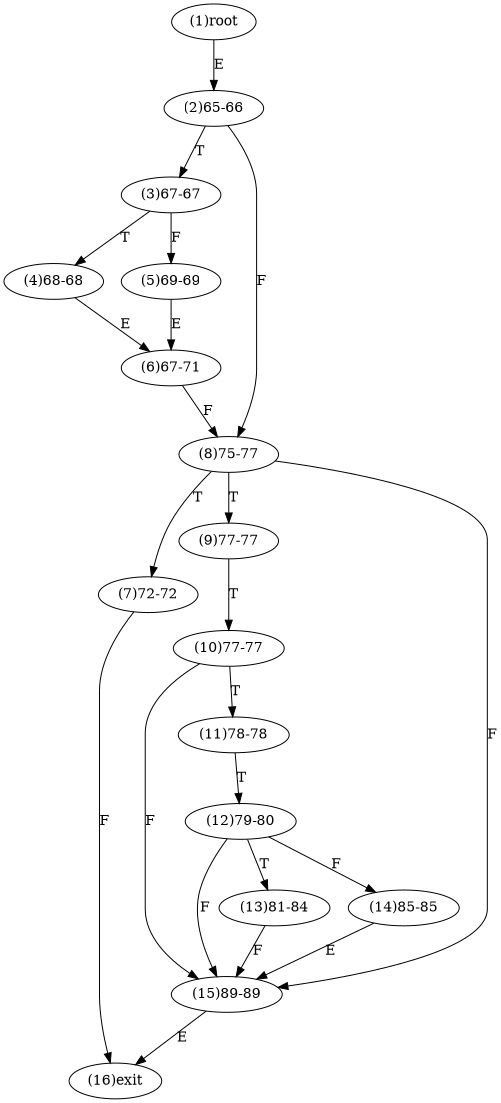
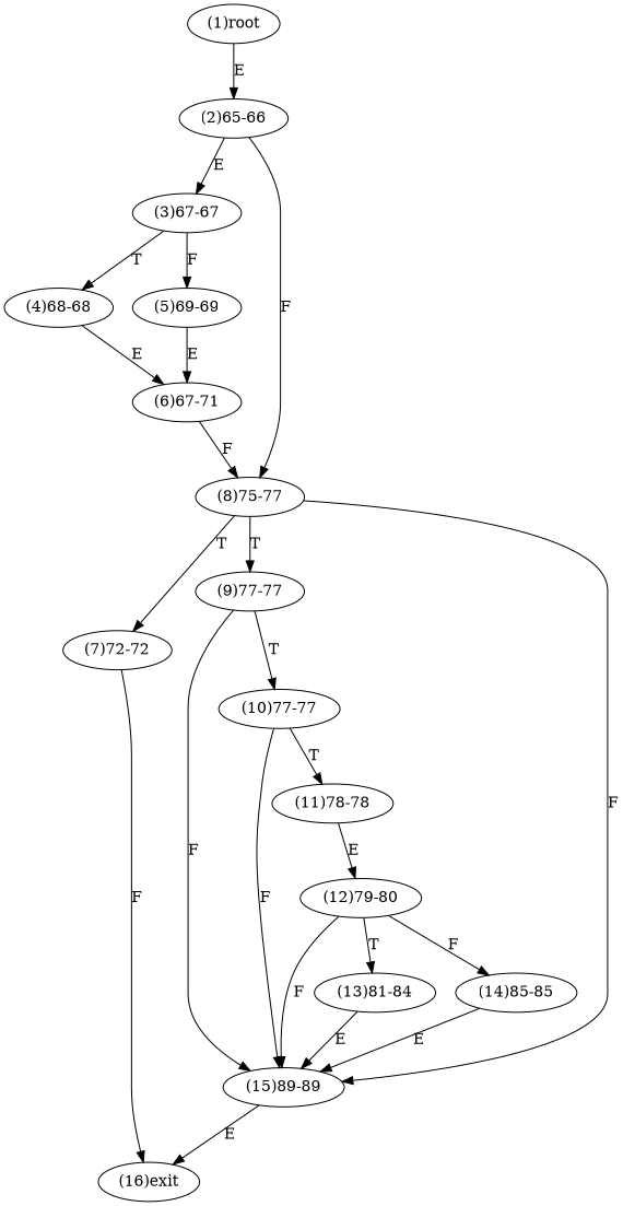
  digraph {
    fontname="DejaVu Serif"
    node [fontname="DejaVu Serif"]
    edge [fontname="DejaVu Serif"]
    n1 [label="(1)root"]
    n2 [label="(2)65-66"]
    n3 [label="(3)67-67"]
    n4 [label="(8)75-77"]
    n5 [label="(4)68-68"]
    n6 [label="(5)69-69"]
    n7 [label="(7)72-72"]
    n8 [label="(9)77-77"]
    n9 [label="(15)89-89"]
    n10 [label="(6)67-71"]
    n11 [label="(16)exit"]
    n12 [label="(10)77-77"]
    n13 [label="(11)78-78"]
    n14 [label="(12)79-80"]
    n15 [label="(13)81-84"]
    n16 [label="(14)85-85"]
    n1 -> n2 [label=E]
-   n2 -> n3 [label=T]
+   n2 -> n3 [label=E]
    n2 -> n4 [label=F]
    n3 -> n5 [label=T]
    n3 -> n6 [label=F]
    n4 -> n7 [label=T]
    n4 -> n8 [label=T]
    n4 -> n9 [label=F]
    n5 -> n10 [label=E]
    n6 -> n10 [label=E]
    n7 -> n11 [label=F]
+   n8 -> n9 [label=F]
    n8 -> n12 [label=T]
    n9 -> n11 [label=E]
    n10 -> n4 [label=F]
    n12 -> n9 [label=F]
    n12 -> n13 [label=T]
-   n13 -> n14 [label=T]
+   n13 -> n14 [label=E]
    n14 -> n9 [label=F]
    n14 -> n15 [label=T]
    n14 -> n16 [label=F]
-   n15 -> n9 [label=F]
+   n15 -> n9 [label=E]
    n16 -> n9 [label=E]
  }
